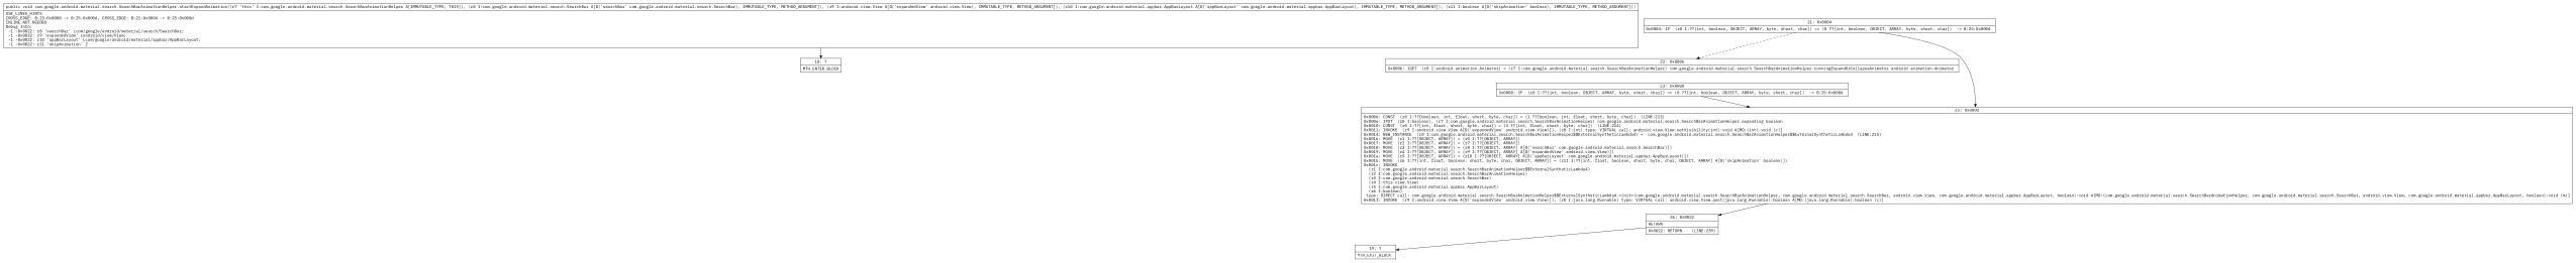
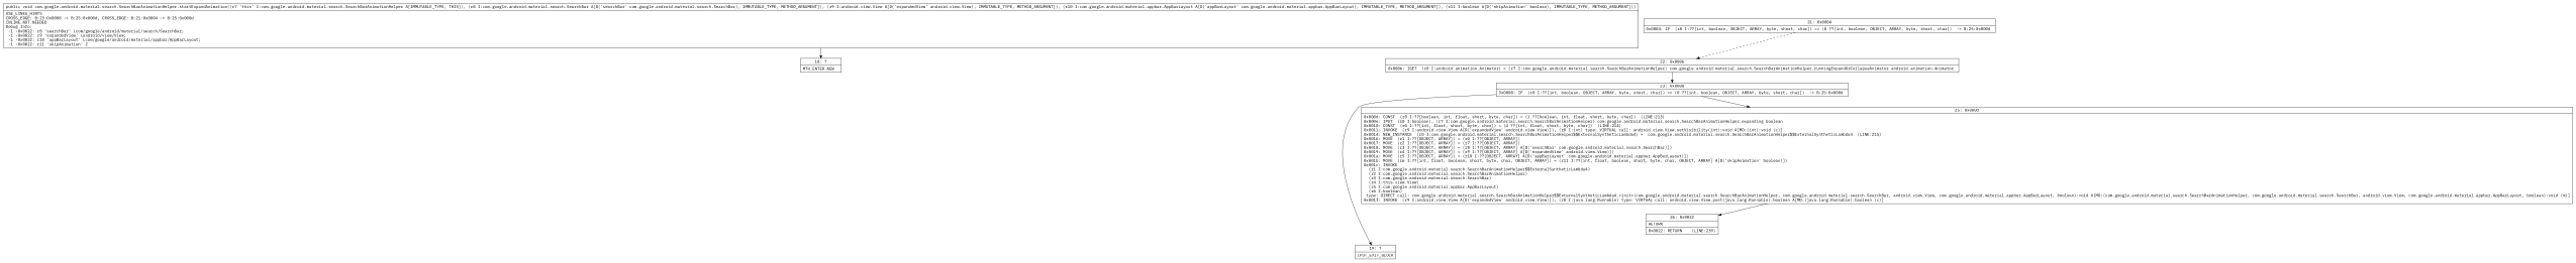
  digraph {
    fontname="IBM Plex Mono"
    node [fontname="IBM Plex Mono" shape=record]
    edge [fontname="IBM Plex Mono"]
-   n1 [label="{18\:\ ?|MTH_ENTER_BLOCK\l}"]
+   n1 [label="{18\:\ ?|MTH_ENTER_NEW\l}"]
    n2 [label="{21\:\ 0x0004|0x0004: IF  (r0 I:??[int, boolean, OBJECT, ARRAY, byte, short, char]) == (0 ??[int, boolean, OBJECT, ARRAY, byte, short, char])  \-\> B:25:0x000d \l}"]
    n3 [label="{22\:\ 0x0006|0x0006: IGET  (r0 I:android.animation.Animator) = (r7 I:com.google.android.material.search.SearchBarAnimationHelper) com.google.android.material.search.SearchBarAnimationHelper.runningExpandOrCollapseAnimator android.animation.Animator \l}"]
    n4 [label="{25\:\ 0x000d|0x000d: CONST  (r0 I:??[boolean, int, float, short, byte, char]) = (1 ??[boolean, int, float, short, byte, char])  (LINE:213)\l0x000e: IPUT  (r0 I:boolean), (r7 I:com.google.android.material.search.SearchBarAnimationHelper) com.google.android.material.search.SearchBarAnimationHelper.expanding boolean \l0x0010: CONST  (r0 I:??[int, float, short, byte, char]) = (4 ??[int, float, short, byte, char])  (LINE:214)\l0x0011: INVOKE  (r9 I:android.view.View A[D('expandedView' android.view.View)]), (r0 I:int) type: VIRTUAL call: android.view.View.setVisibility(int):void A[MD:(int):void (c)]\l0x0014: NEW_INSTANCE  (r0 I:com.google.android.material.search.SearchBarAnimationHelper$$ExternalSyntheticLambda4) =  com.google.android.material.search.SearchBarAnimationHelper$$ExternalSyntheticLambda4  (LINE:215)\l0x0016: MOVE  (r1 I:??[OBJECT, ARRAY]) = (r0 I:??[OBJECT, ARRAY]) \l0x0017: MOVE  (r2 I:??[OBJECT, ARRAY]) = (r7 I:??[OBJECT, ARRAY]) \l0x0018: MOVE  (r3 I:??[OBJECT, ARRAY]) = (r8 I:??[OBJECT, ARRAY] A[D('searchBar' com.google.android.material.search.SearchBar)]) \l0x0019: MOVE  (r4 I:??[OBJECT, ARRAY]) = (r9 I:??[OBJECT, ARRAY] A[D('expandedView' android.view.View)]) \l0x001a: MOVE  (r5 I:??[OBJECT, ARRAY]) = (r10 I:??[OBJECT, ARRAY] A[D('appBarLayout' com.google.android.material.appbar.AppBarLayout)]) \l0x001b: MOVE  (r6 I:??[int, float, boolean, short, byte, char, OBJECT, ARRAY]) = (r11 I:??[int, float, boolean, short, byte, char, OBJECT, ARRAY] A[D('skipAnimation' boolean)]) \l0x001c: INVOKE  \l  (r1 I:com.google.android.material.search.SearchBarAnimationHelper$$ExternalSyntheticLambda4)\l  (r2 I:com.google.android.material.search.SearchBarAnimationHelper)\l  (r3 I:com.google.android.material.search.SearchBar)\l  (r4 I:this.view.View)\l  (r5 I:com.google.android.material.appbar.AppBarLayout)\l  (r6 I:boolean)\l type: DIRECT call: com.google.android.material.search.SearchBarAnimationHelper$$ExternalSyntheticLambda4.\<init\>(com.google.android.material.search.SearchBarAnimationHelper, com.google.android.material.search.SearchBar, android.view.View, com.google.android.material.appbar.AppBarLayout, boolean):void A[MD:(com.google.android.material.search.SearchBarAnimationHelper, com.google.android.material.search.SearchBar, android.view.View, com.google.android.material.appbar.AppBarLayout, boolean):void (m)]\l0x001f: INVOKE  (r9 I:android.view.View A[D('expandedView' android.view.View)]), (r0 I:java.lang.Runnable) type: VIRTUAL call: android.view.View.post(java.lang.Runnable):boolean A[MD:(java.lang.Runnable):boolean (c)]\l}"]
    n5 [label="{23\:\ 0x0008|0x0008: IF  (r0 I:??[int, boolean, OBJECT, ARRAY, byte, short, char]) == (0 ??[int, boolean, OBJECT, ARRAY, byte, short, char])  \-\> B:25:0x000d \l}"]
    n6 [label="{26\:\ 0x0022|RETURN\l|0x0022: RETURN    (LINE:239)\l}"]
-   n7 [label="{19\:\ ?|MTH_EXIT_BLOCK\l}"]
+   n7 [label="{19\:\ ?|IPUT_EXIT_BLOCK\l}"]
    n8 [label="{public void com.google.android.material.search.SearchBarAnimationHelper.startExpandAnimation((r7 'this' I:com.google.android.material.search.SearchBarAnimationHelper A[IMMUTABLE_TYPE, THIS]), (r8 I:com.google.android.material.search.SearchBar A[D('searchBar' com.google.android.material.search.SearchBar), IMMUTABLE_TYPE, METHOD_ARGUMENT]), (r9 I:android.view.View A[D('expandedView' android.view.View), IMMUTABLE_TYPE, METHOD_ARGUMENT]), (r10 I:com.google.android.material.appbar.AppBarLayout A[D('appBarLayout' com.google.android.material.appbar.AppBarLayout), IMMUTABLE_TYPE, METHOD_ARGUMENT]), (r11 I:boolean A[D('skipAnimation' boolean), IMMUTABLE_TYPE, METHOD_ARGUMENT]))  | USE_LINES_HINTS\lCROSS_EDGE: B:23:0x0008 \-\> B:25:0x000d, CROSS_EDGE: B:21:0x0004 \-\> B:25:0x000d\lINLINE_NOT_NEEDED\lDebug Info:\l  \-1 \-0x0022: r8 'searchBar' Lcom\/google\/android\/material\/search\/SearchBar;\l  \-1 \-0x0022: r9 'expandedView' Landroid\/view\/View;\l  \-1 \-0x0022: r10 'appBarLayout' Lcom\/google\/android\/material\/appbar\/AppBarLayout;\l  \-1 \-0x0022: r11 'skipAnimation' Z\l}"]
    n2 -> n3 [style=dashed]
-   n2 -> n4
+   n3 -> n5
    n4 -> n6
    n5 -> n4
-   n6 -> n7
+   n5 -> n7
    n8 -> n1
  }
